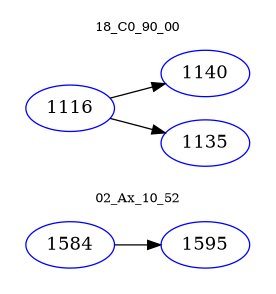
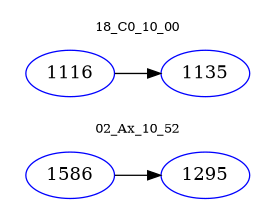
  digraph {
    rankdir=LR
    node [color=blue]
    edge [color=black]
-   n1 [label=1584]
-   n2 [label=1595]
+   n1 [label=1586]
+   n2 [label=1295]
    n3 [label=1116]
    n4 [label=1135]
-   n5 [label=1140]
    subgraph cluster_1 {
      color=white
      fontsize=10
      label="02_Ax_10_52"
      n1
      n2
    }
    subgraph cluster_2 {
      color=white
      fontsize=10
-     label="18_C0_90_00"
+     label="18_C0_10_00"
      n3
      n4
-     n5
    }
    n1 -> n2
    n3 -> n4
-   n3 -> n5
  }
